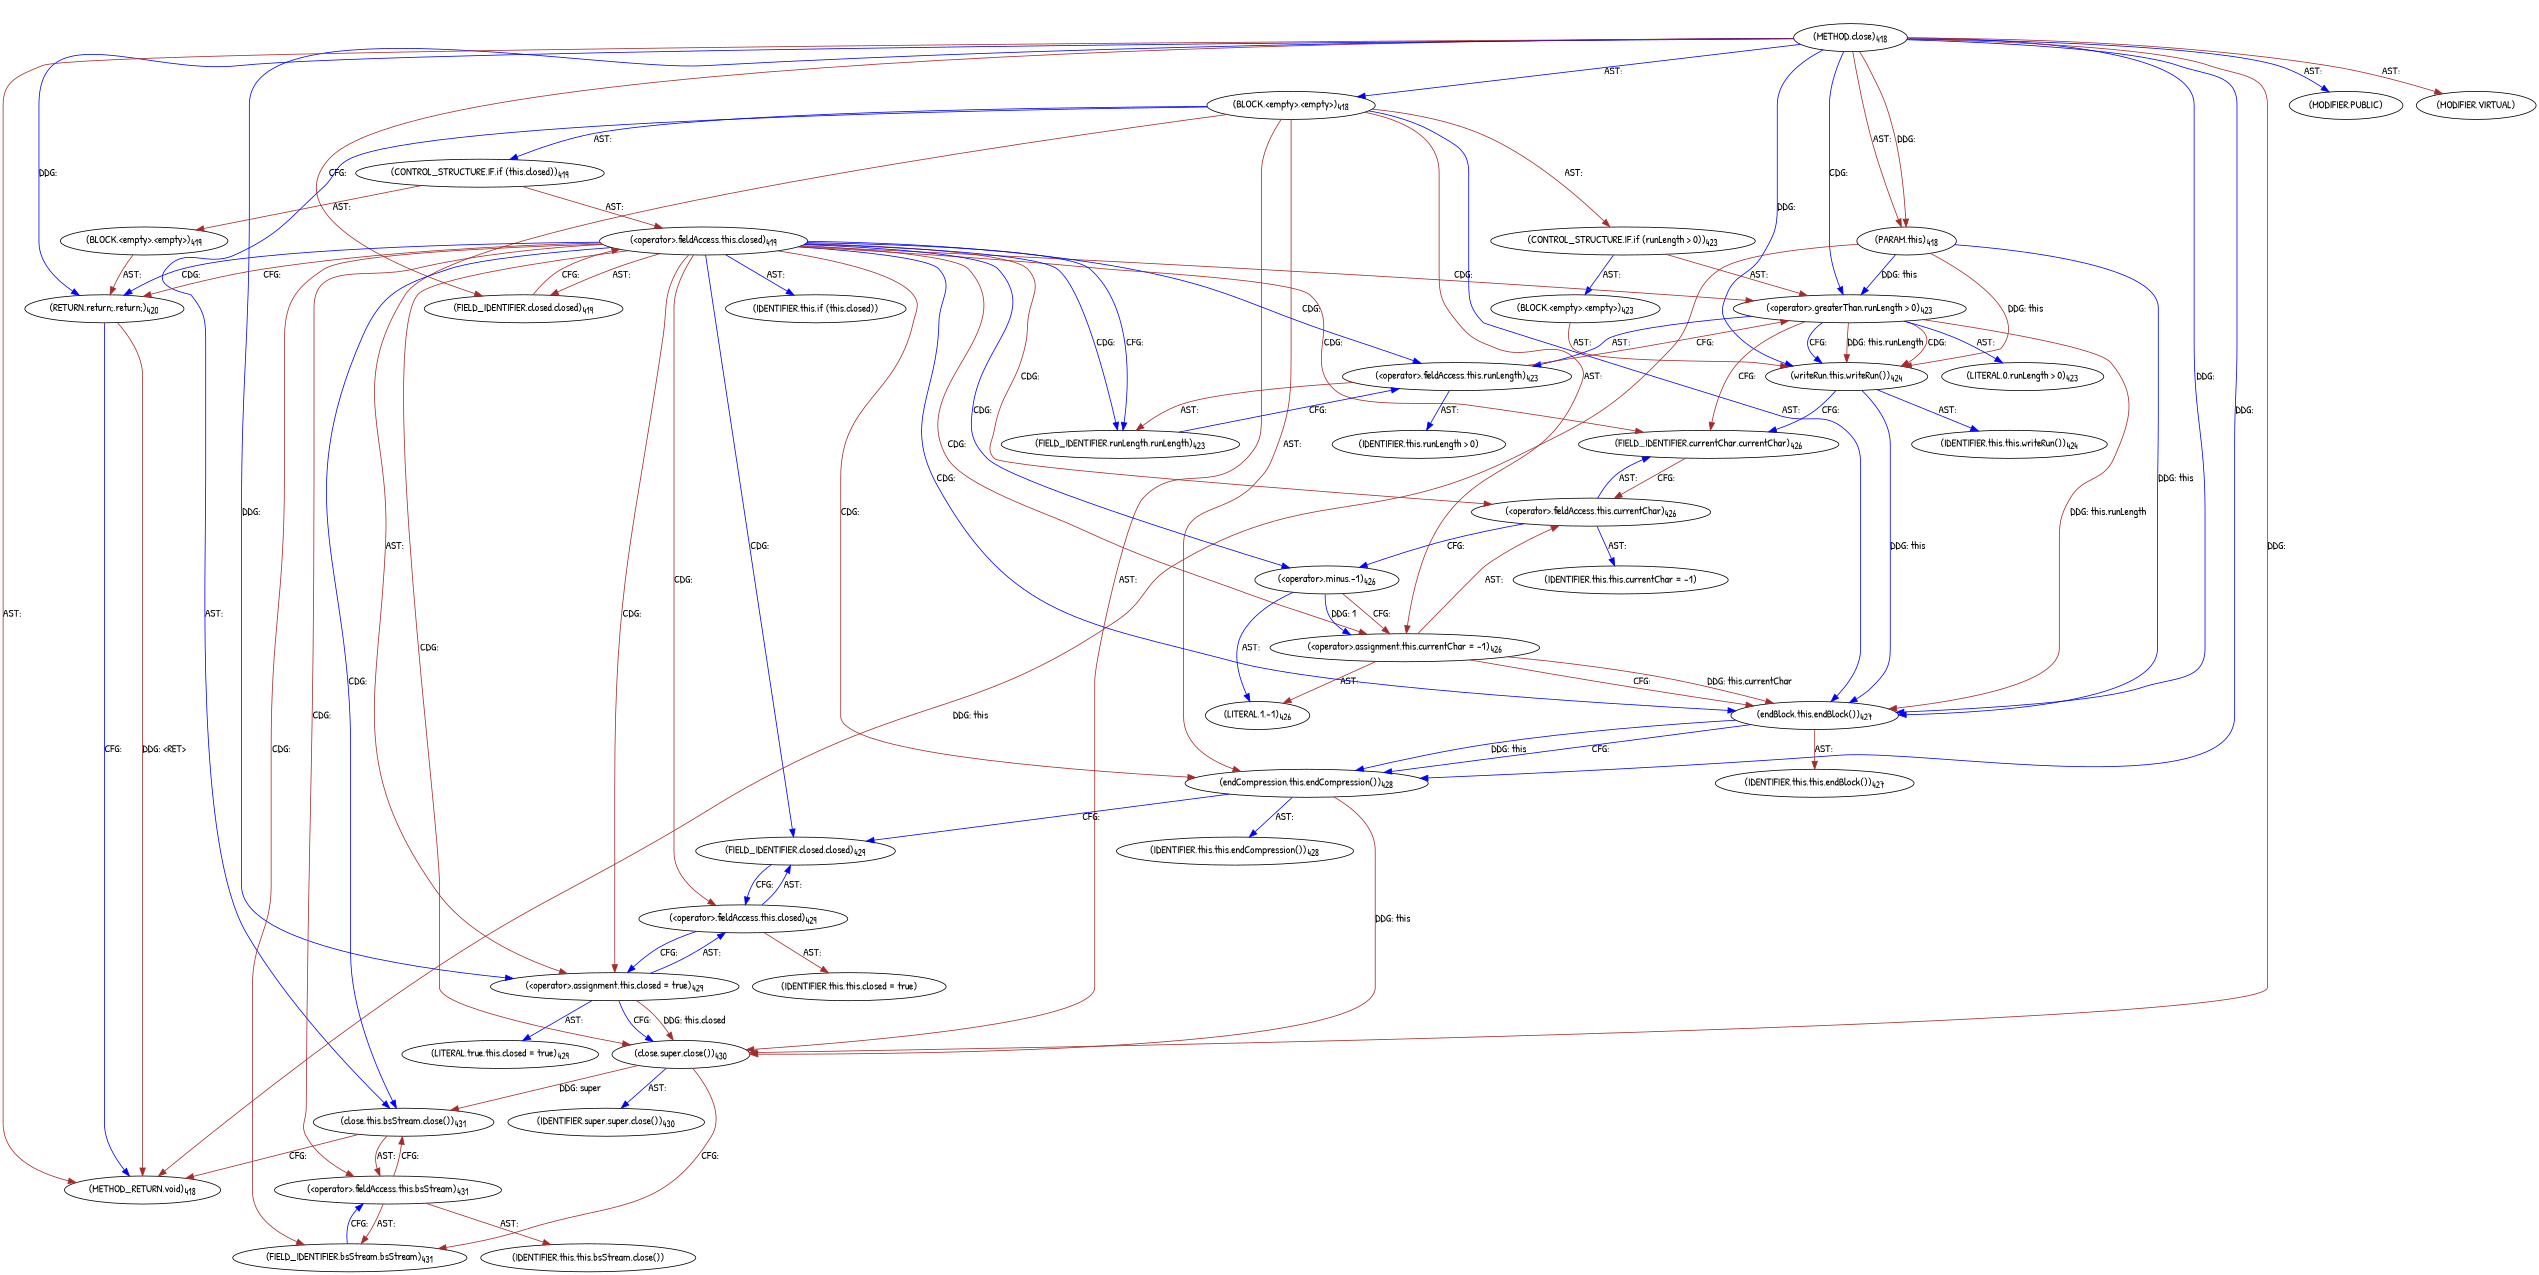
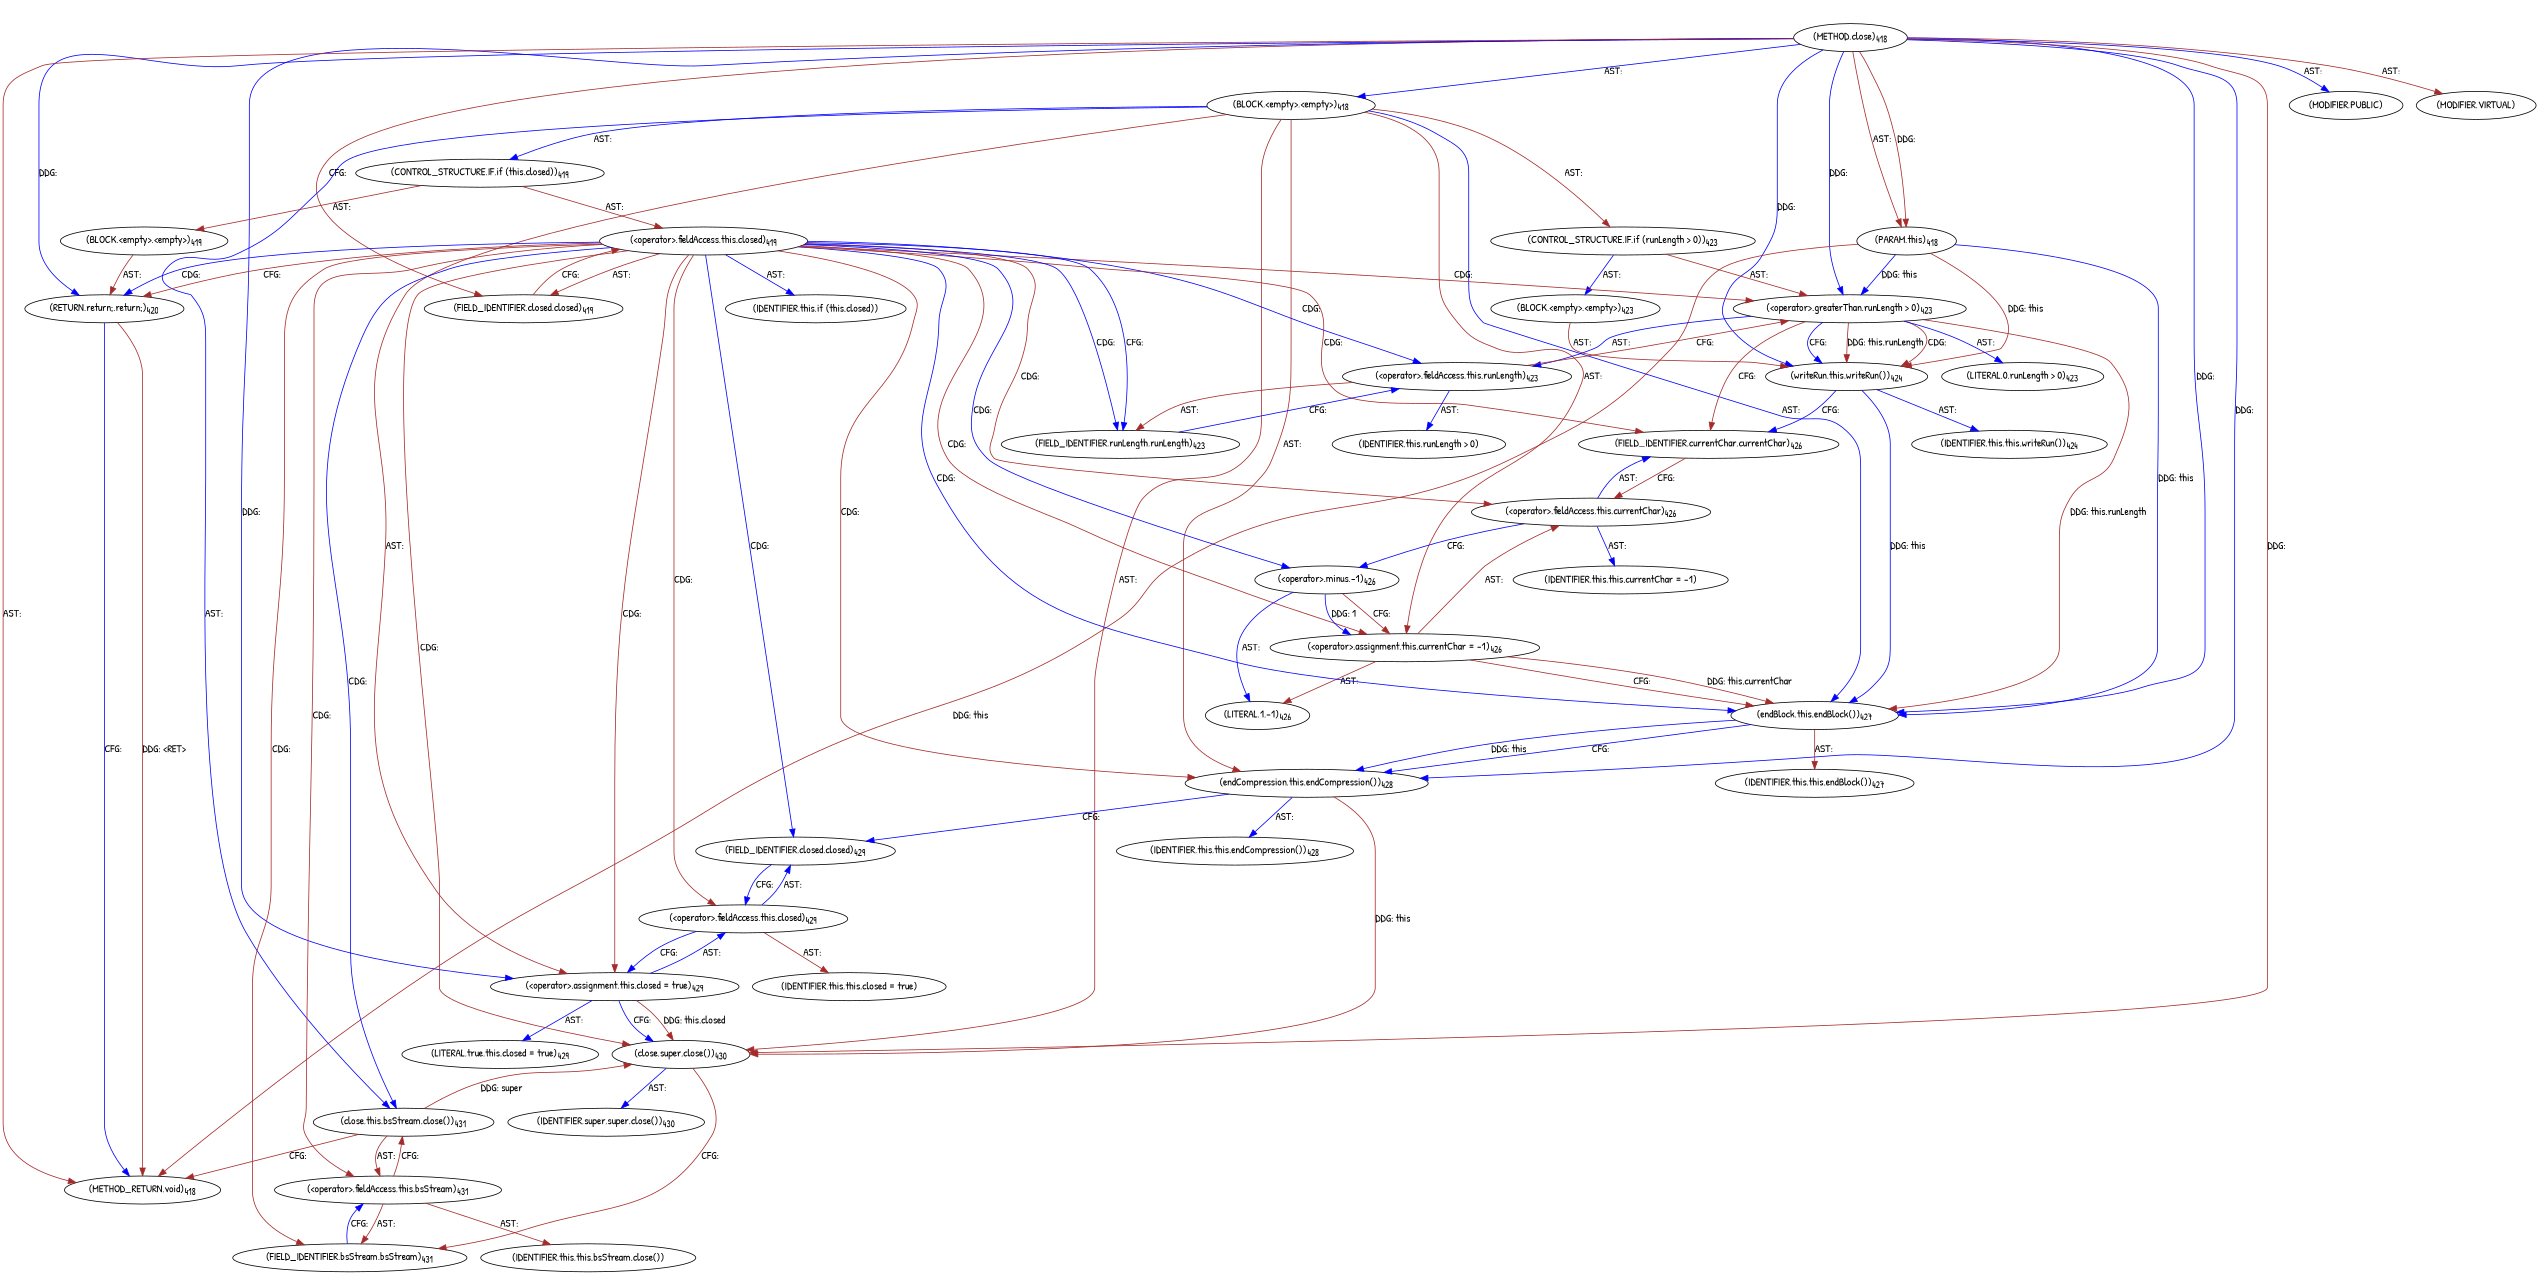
  digraph {
    fontname="Patrick Hand"
    node [fontname="Patrick Hand"]
    edge [color=brown fontname="Patrick Hand"]
    n1 [label=<(METHOD,close)<SUB>418</SUB>>]
    n2 [label=<(PARAM,this)<SUB>418</SUB>>]
    n3 [label=<(BLOCK,&lt;empty&gt;,&lt;empty&gt;)<SUB>418</SUB>>]
    n4 [label=<(FIELD_IDENTIFIER,closed,closed)<SUB>419</SUB>>]
    n5 [label=<(RETURN,return;,return;)<SUB>420</SUB>>]
    n6 [label=<(&lt;operator&gt;.greaterThan,runLength &gt; 0)<SUB>423</SUB>>]
    n7 [label=<(writeRun,this.writeRun())<SUB>424</SUB>>]
    n8 [label=<(endBlock,this.endBlock())<SUB>427</SUB>>]
    n9 [label=<(endCompression,this.endCompression())<SUB>428</SUB>>]
    n10 [label=<(&lt;operator&gt;.assignment,this.closed = true)<SUB>429</SUB>>]
    n11 [label=<(close,super.close())<SUB>430</SUB>>]
    n12 [label=<(MODIFIER,PUBLIC)>]
    n13 [label=<(MODIFIER,VIRTUAL)>]
    n14 [label=<(METHOD_RETURN,void)<SUB>418</SUB>>]
    n15 [label=<(CONTROL_STRUCTURE,IF,if (this.closed))<SUB>419</SUB>>]
    n16 [label=<(CONTROL_STRUCTURE,IF,if (runLength &gt; 0))<SUB>423</SUB>>]
    n17 [label=<(&lt;operator&gt;.assignment,this.currentChar = -1)<SUB>426</SUB>>]
    n18 [label=<(close,this.bsStream.close())<SUB>431</SUB>>]
    n19 [label=<(&lt;operator&gt;.fieldAccess,this.closed)<SUB>419</SUB>>]
    n20 [label=<(&lt;operator&gt;.fieldAccess,this.runLength)<SUB>423</SUB>>]
    n21 [label=<(FIELD_IDENTIFIER,currentChar,currentChar)<SUB>426</SUB>>]
    n22 [label=<(LITERAL,0,runLength &gt; 0)<SUB>423</SUB>>]
    n23 [label=<(IDENTIFIER,this,this.writeRun())<SUB>424</SUB>>]
    n24 [label=<(&lt;operator&gt;.minus,-1)<SUB>426</SUB>>]
    n25 [label=<(LITERAL,1,-1)<SUB>426</SUB>>]
    n26 [label=<(IDENTIFIER,this,this.endBlock())<SUB>427</SUB>>]
    n27 [label=<(FIELD_IDENTIFIER,closed,closed)<SUB>429</SUB>>]
    n28 [label=<(IDENTIFIER,this,this.endCompression())<SUB>428</SUB>>]
    n29 [label=<(&lt;operator&gt;.fieldAccess,this.closed)<SUB>429</SUB>>]
    n30 [label=<(LITERAL,true,this.closed = true)<SUB>429</SUB>>]
    n31 [label=<(FIELD_IDENTIFIER,bsStream,bsStream)<SUB>431</SUB>>]
    n32 [label=<(IDENTIFIER,super,super.close())<SUB>430</SUB>>]
    n33 [label=<(BLOCK,&lt;empty&gt;,&lt;empty&gt;)<SUB>419</SUB>>]
    n34 [label=<(BLOCK,&lt;empty&gt;,&lt;empty&gt;)<SUB>423</SUB>>]
    n35 [label=<(&lt;operator&gt;.fieldAccess,this.currentChar)<SUB>426</SUB>>]
    n36 [label=<(&lt;operator&gt;.fieldAccess,this.bsStream)<SUB>431</SUB>>]
    n37 [label=<(IDENTIFIER,this,if (this.closed))>]
    n38 [label=<(FIELD_IDENTIFIER,runLength,runLength)<SUB>423</SUB>>]
    n39 [label=<(IDENTIFIER,this,runLength &gt; 0)>]
    n40 [label=<(IDENTIFIER,this,this.currentChar = -1)>]
    n41 [label=<(IDENTIFIER,this,this.closed = true)>]
    n42 [label=<(IDENTIFIER,this,this.bsStream.close())>]
    n1 -> n2 [label="AST: "]
    n1 -> n2 [label="DDG: "]
    n1 -> n3 [color=blue label="AST: "]
    n1 -> n4 [label="CFG: "]
    n1 -> n5 [color=blue label="DDG: "]
-   n1 -> n6 [color=blue label="CDG: "]
+   n1 -> n6 [color=blue label="DDG: "]
    n1 -> n7 [color=blue label="DDG: "]
    n1 -> n8 [color=blue label="DDG: "]
    n1 -> n9 [color=blue label="DDG: "]
    n1 -> n10 [color=blue label="DDG: "]
    n1 -> n11 [label="DDG: "]
    n1 -> n12 [color=blue label="AST: "]
    n1 -> n13 [label="AST: "]
    n1 -> n14 [label="AST: "]
    n2 -> n6 [color=blue label="DDG: this"]
    n2 -> n7 [label="DDG: this"]
    n2 -> n8 [color=blue label="DDG: this"]
    n2 -> n14 [label="DDG: this"]
    n3 -> n8 [color=blue label="AST: "]
    n3 -> n9 [label="AST: "]
    n3 -> n10 [label="AST: "]
    n3 -> n11 [label="AST: "]
    n3 -> n15 [color=blue label="AST: "]
    n3 -> n16 [label="AST: "]
    n3 -> n17 [label="AST: "]
    n3 -> n18 [color=blue label="AST: "]
    n4 -> n19 [label="CFG: "]
    n5 -> n14 [color=blue label="CFG: "]
    n5 -> n14 [label="DDG: &lt;RET&gt;"]
    n6 -> n7 [color=blue label="CFG: "]
    n6 -> n7 [label="DDG: this.runLength"]
    n6 -> n7 [label="CDG: "]
    n6 -> n8 [label="DDG: this.runLength"]
    n6 -> n20 [color=blue label="AST: "]
    n6 -> n21 [label="CFG: "]
    n6 -> n22 [color=blue label="AST: "]
    n7 -> n8 [color=blue label="DDG: this"]
    n7 -> n21 [color=blue label="CFG: "]
    n7 -> n23 [color=blue label="AST: "]
    n8 -> n9 [color=blue label="CFG: "]
    n8 -> n9 [color=blue label="DDG: this"]
    n8 -> n26 [label="AST: "]
    n9 -> n11 [label="DDG: this"]
    n9 -> n27 [color=blue label="CFG: "]
    n9 -> n28 [color=blue label="AST: "]
    n10 -> n11 [color=blue label="CFG: "]
    n10 -> n11 [label="DDG: this.closed"]
    n10 -> n29 [color=blue label="AST: "]
    n10 -> n30 [color=blue label="AST: "]
-   n11 -> n18 [label="DDG: super"]
+   n18 -> n11 [label="DDG: super"]
    n11 -> n31 [label="CFG: "]
    n11 -> n32 [color=blue label="AST: "]
    n15 -> n19 [label="AST: "]
    n15 -> n33 [label="AST: "]
    n16 -> n6 [label="AST: "]
    n16 -> n34 [color=blue label="AST: "]
    n17 -> n8 [label="CFG: "]
    n17 -> n8 [label="DDG: this.currentChar"]
    n17 -> n25 [label="AST: "]
    n17 -> n35 [label="AST: "]
    n18 -> n14 [label="CFG: "]
    n18 -> n36 [label="AST: "]
    n19 -> n4 [label="AST: "]
    n19 -> n5 [label="CFG: "]
    n19 -> n5 [color=blue label="CDG: "]
    n19 -> n6 [label="CDG: "]
    n19 -> n8 [color=blue label="CDG: "]
    n19 -> n9 [label="CDG: "]
    n19 -> n10 [label="CDG: "]
    n19 -> n11 [label="CDG: "]
    n19 -> n17 [label="CDG: "]
    n19 -> n18 [color=blue label="CDG: "]
    n19 -> n20 [color=blue label="CDG: "]
    n19 -> n21 [label="CDG: "]
    n19 -> n24 [color=blue label="CDG: "]
    n19 -> n27 [color=blue label="CDG: "]
    n19 -> n29 [label="CDG: "]
    n19 -> n31 [label="CDG: "]
    n19 -> n35 [label="CDG: "]
    n19 -> n36 [label="CDG: "]
    n19 -> n37 [color=blue label="AST: "]
    n19 -> n38 [color=blue label="CFG: "]
    n19 -> n38 [color=blue label="CDG: "]
    n20 -> n6 [label="CFG: "]
    n20 -> n38 [label="AST: "]
    n20 -> n39 [color=blue label="AST: "]
    n21 -> n35 [label="CFG: "]
    n24 -> n17 [label="CFG: "]
    n24 -> n17 [color=blue label="DDG: 1"]
    n24 -> n25 [color=blue label="AST: "]
    n27 -> n29 [color=blue label="CFG: "]
    n29 -> n10 [color=blue label="CFG: "]
    n29 -> n27 [color=blue label="AST: "]
    n29 -> n41 [label="AST: "]
    n31 -> n36 [color=blue label="CFG: "]
    n33 -> n5 [label="AST: "]
    n34 -> n7 [label="AST: "]
    n35 -> n21 [color=blue label="AST: "]
    n35 -> n24 [color=blue label="CFG: "]
    n35 -> n40 [color=blue label="AST: "]
    n36 -> n18 [label="CFG: "]
    n36 -> n31 [label="AST: "]
    n36 -> n42 [label="AST: "]
    n38 -> n20 [color=blue label="CFG: "]
  }
